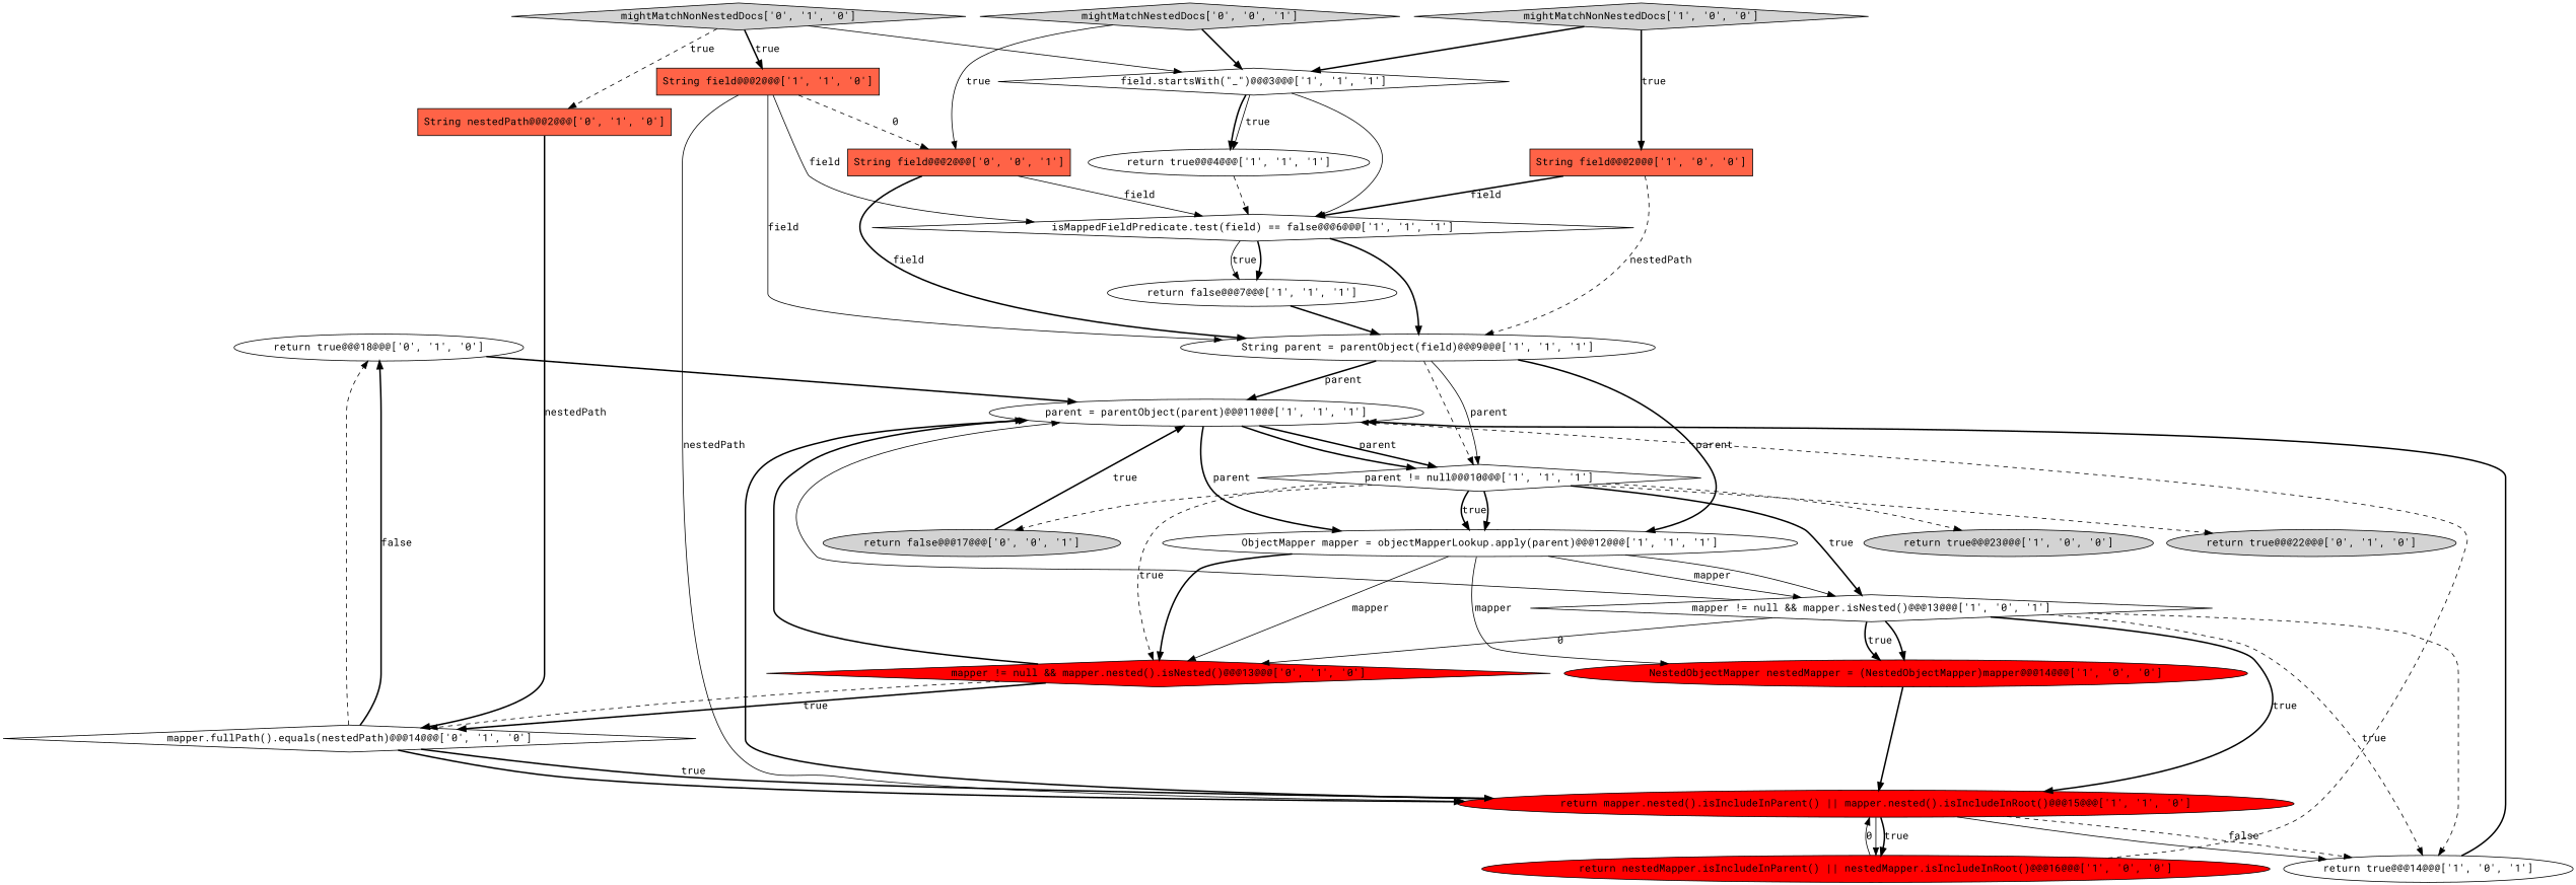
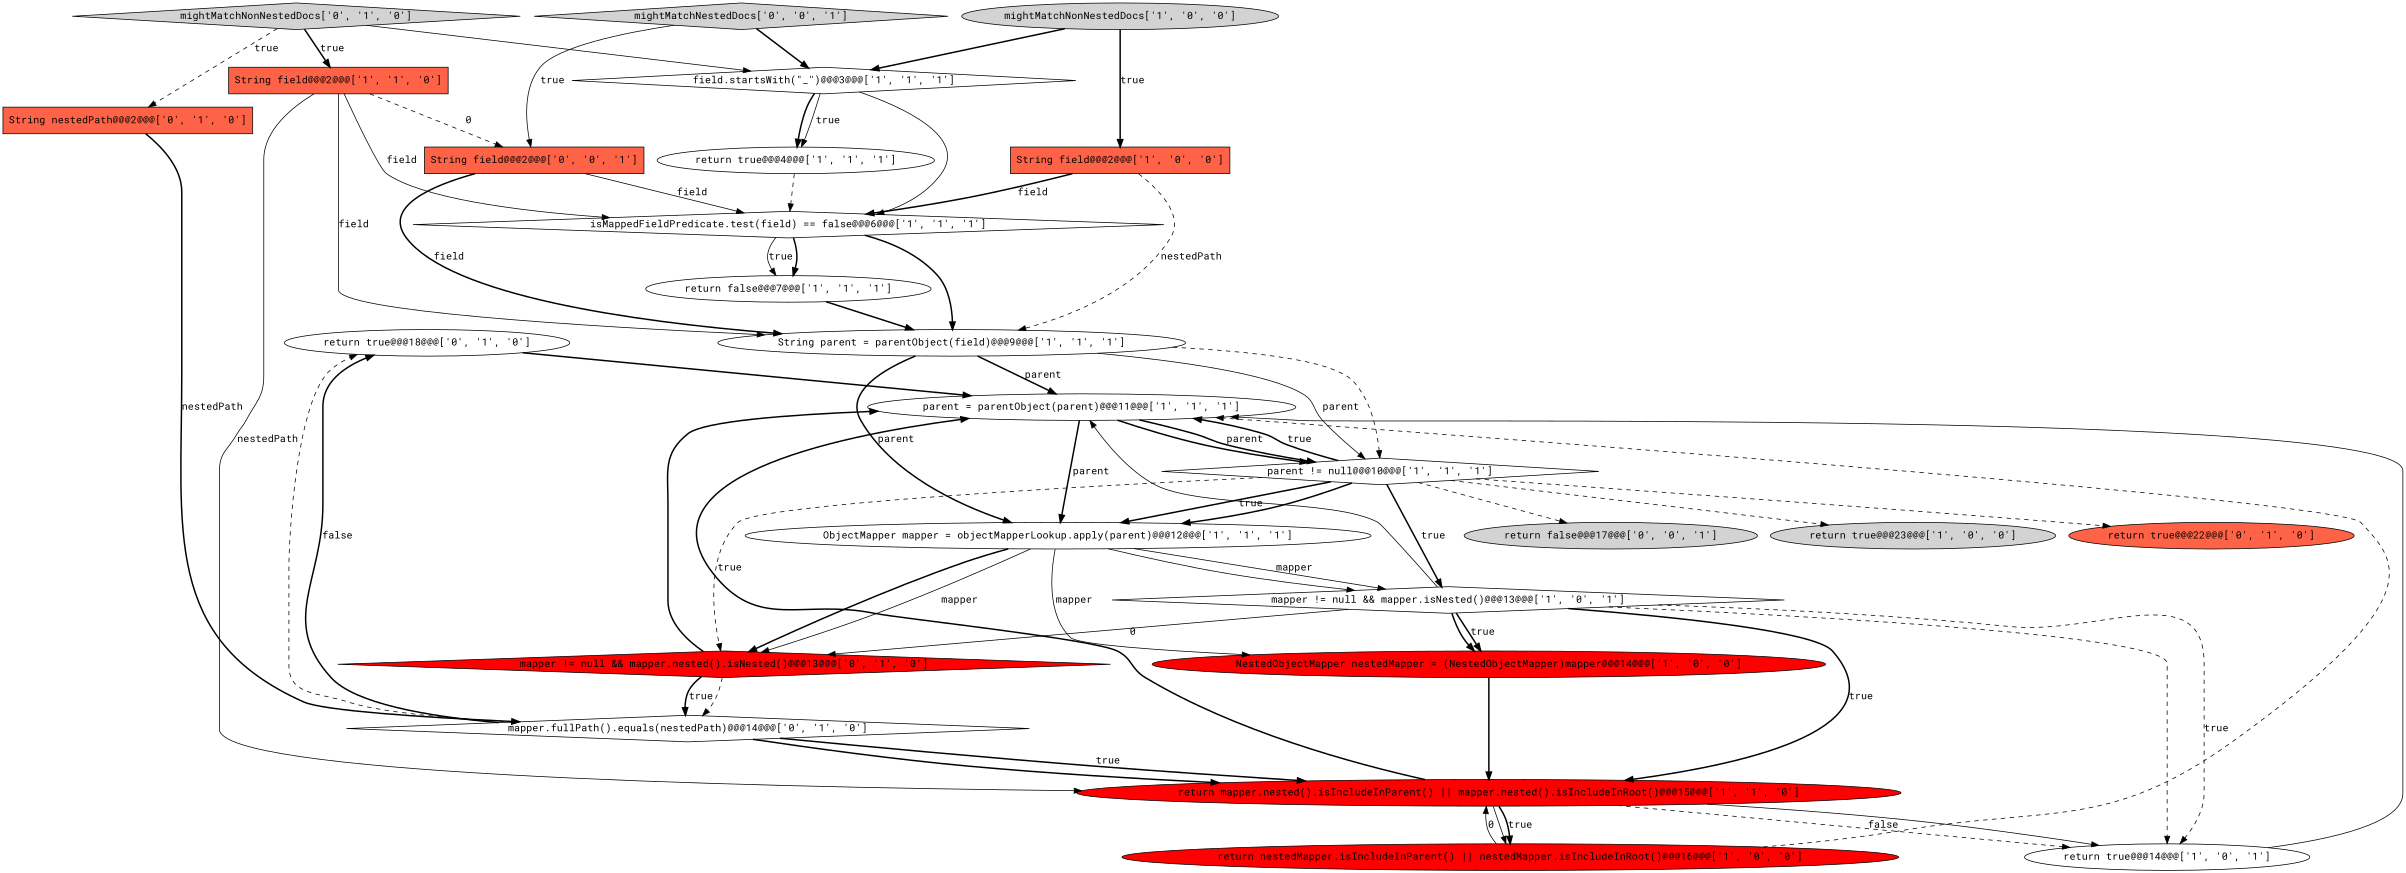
  digraph {
    fontname="Roboto Mono"
    node [fillcolor=white fontname="Roboto Mono" shape=ellipse style=filled]
    edge [fontname="Roboto Mono" style=bold]
    n1 [label="return true@@@18@@@['0', '1', '0']"]
    n2 [label="parent = parentObject(parent)@@@11@@@['1', '1', '1']"]
    n3 [label="parent != null@@@10@@@['1', '1', '1']" shape=diamond]
    n4 [label="ObjectMapper mapper = objectMapperLookup.apply(parent)@@@12@@@['1', '1', '1']"]
    n5 [fillcolor=red label="mapper != null && mapper.nested().isNested()@@@13@@@['0', '1', '0']" shape=diamond]
    n6 [label="mapper.fullPath().equals(nestedPath)@@@14@@@['0', '1', '0']" shape=diamond]
    n7 [fillcolor=red label="return mapper.nested().isIncludeInParent() || mapper.nested().isIncludeInRoot()@@@15@@@['1', '1', '0']"]
    n8 [fillcolor=tomato label="String field@@@2@@@['1', '1', '0']" shape=box]
    n9 [fillcolor=tomato label="String field@@@2@@@['0', '0', '1']" shape=box]
    n10 [label="isMappedFieldPredicate.test(field) == false@@@6@@@['1', '1', '1']" shape=diamond]
    n11 [label="String parent = parentObject(field)@@@9@@@['1', '1', '1']"]
    n12 [label="return true@@@14@@@['1', '0', '1']"]
    n13 [fillcolor=red label="return nestedMapper.isIncludeInParent() || nestedMapper.isIncludeInRoot()@@@16@@@['1', '0', '0']"]
    n14 [label="return false@@@7@@@['1', '1', '1']"]
-   n15 [fillcolor=lightgray label="return true@@@22@@@['0', '1', '0']"]
+   n15 [fillcolor=tomato label="return true@@@22@@@['0', '1', '0']"]
    n16 [label="mapper != null && mapper.isNested()@@@13@@@['1', '0', '1']" shape=diamond]
    n17 [fillcolor=lightgray label="return false@@@17@@@['0', '0', '1']"]
    n18 [fillcolor=lightgray label="return true@@@23@@@['1', '0', '0']"]
    n19 [fillcolor=red label="NestedObjectMapper nestedMapper = (NestedObjectMapper)mapper@@@14@@@['1', '0', '0']"]
    n20 [fillcolor=tomato label="String field@@@2@@@['1', '0', '0']" shape=box]
    n21 [label="return true@@@4@@@['1', '1', '1']"]
    n22 [label="field.startsWith(\"_\")@@@3@@@['1', '1', '1']" shape=diamond]
    n23 [fillcolor=lightgray label="mightMatchNestedDocs['0', '0', '1']" shape=diamond]
    n24 [fillcolor=tomato label="String nestedPath@@@2@@@['0', '1', '0']" shape=box]
    n25 [fillcolor=lightgray label="mightMatchNonNestedDocs['0', '1', '0']" shape=diamond]
-   n26 [fillcolor=lightgray label="mightMatchNonNestedDocs['1', '0', '0']" shape=diamond]
+   n26 [fillcolor=lightgray label="mightMatchNonNestedDocs['1', '0', '0']"]
    n1 -> n2
    n2 -> n3
    n2 -> n3 [label=parent]
    n2 -> n4 [label=parent]
-   n17 -> n2 [label=true]
+   n3 -> n2 [label=true]
    n3 -> n4 [label=true]
    n3 -> n4
    n3 -> n5 [label=true style=dashed]
    n3 -> n15 [style=dashed]
    n3 -> n16 [label=true]
    n3 -> n17 [style=dashed]
    n3 -> n18 [style=dashed]
    n4 -> n5
    n4 -> n5 [label=mapper style=solid]
    n4 -> n16 [label=mapper style=solid]
    n4 -> n16 [style=solid]
    n4 -> n19 [label=mapper style=solid]
    n5 -> n2
    n5 -> n6 [label=true]
    n5 -> n6 [style=dashed]
    n6 -> n1 [label=false]
    n6 -> n1 [style=dashed]
    n6 -> n7 [label=true]
    n6 -> n7
    n7 -> n2
    n7 -> n12 [label=false style=dashed]
    n7 -> n12 [style=solid]
    n7 -> n13 [style=solid]
    n7 -> n13 [label=true]
    n8 -> n7 [label=nestedPath style=solid]
    n8 -> n9 [label=0 style=dashed]
    n8 -> n10 [label=field style=solid]
    n8 -> n11 [label=field style=solid]
    n9 -> n10 [label=field style=solid]
    n9 -> n11 [label=field]
    n10 -> n11
    n10 -> n14
    n10 -> n14 [label=true style=solid]
    n11 -> n2 [label=parent]
    n11 -> n3 [style=dashed]
    n11 -> n3 [label=parent style=solid]
    n11 -> n4 [label=parent]
-   n12 -> n2
+   n12 -> n2 [style=solid]
    n13 -> n2 [style=dashed]
    n13 -> n7 [label=0 style=solid]
    n14 -> n11
    n16 -> n2 [style=solid]
    n16 -> n5 [label=0 style=solid]
    n16 -> n7 [label=true]
    n16 -> n12 [style=dashed]
    n16 -> n12 [label=true style=dashed]
    n16 -> n19
    n16 -> n19 [label=true]
    n19 -> n7
    n20 -> n10 [label=field]
    n20 -> n11 [label=nestedPath style=dashed]
    n21 -> n10 [style=dashed]
    n22 -> n10 [style=solid]
    n22 -> n21 [label=true style=solid]
    n22 -> n21
    n23 -> n9 [label=true style=solid]
    n23 -> n22
    n24 -> n6 [label=nestedPath]
    n25 -> n8 [label=true]
    n25 -> n22 [style=solid]
    n25 -> n24 [label=true style=dashed]
    n26 -> n20 [label=true]
    n26 -> n22
  }
